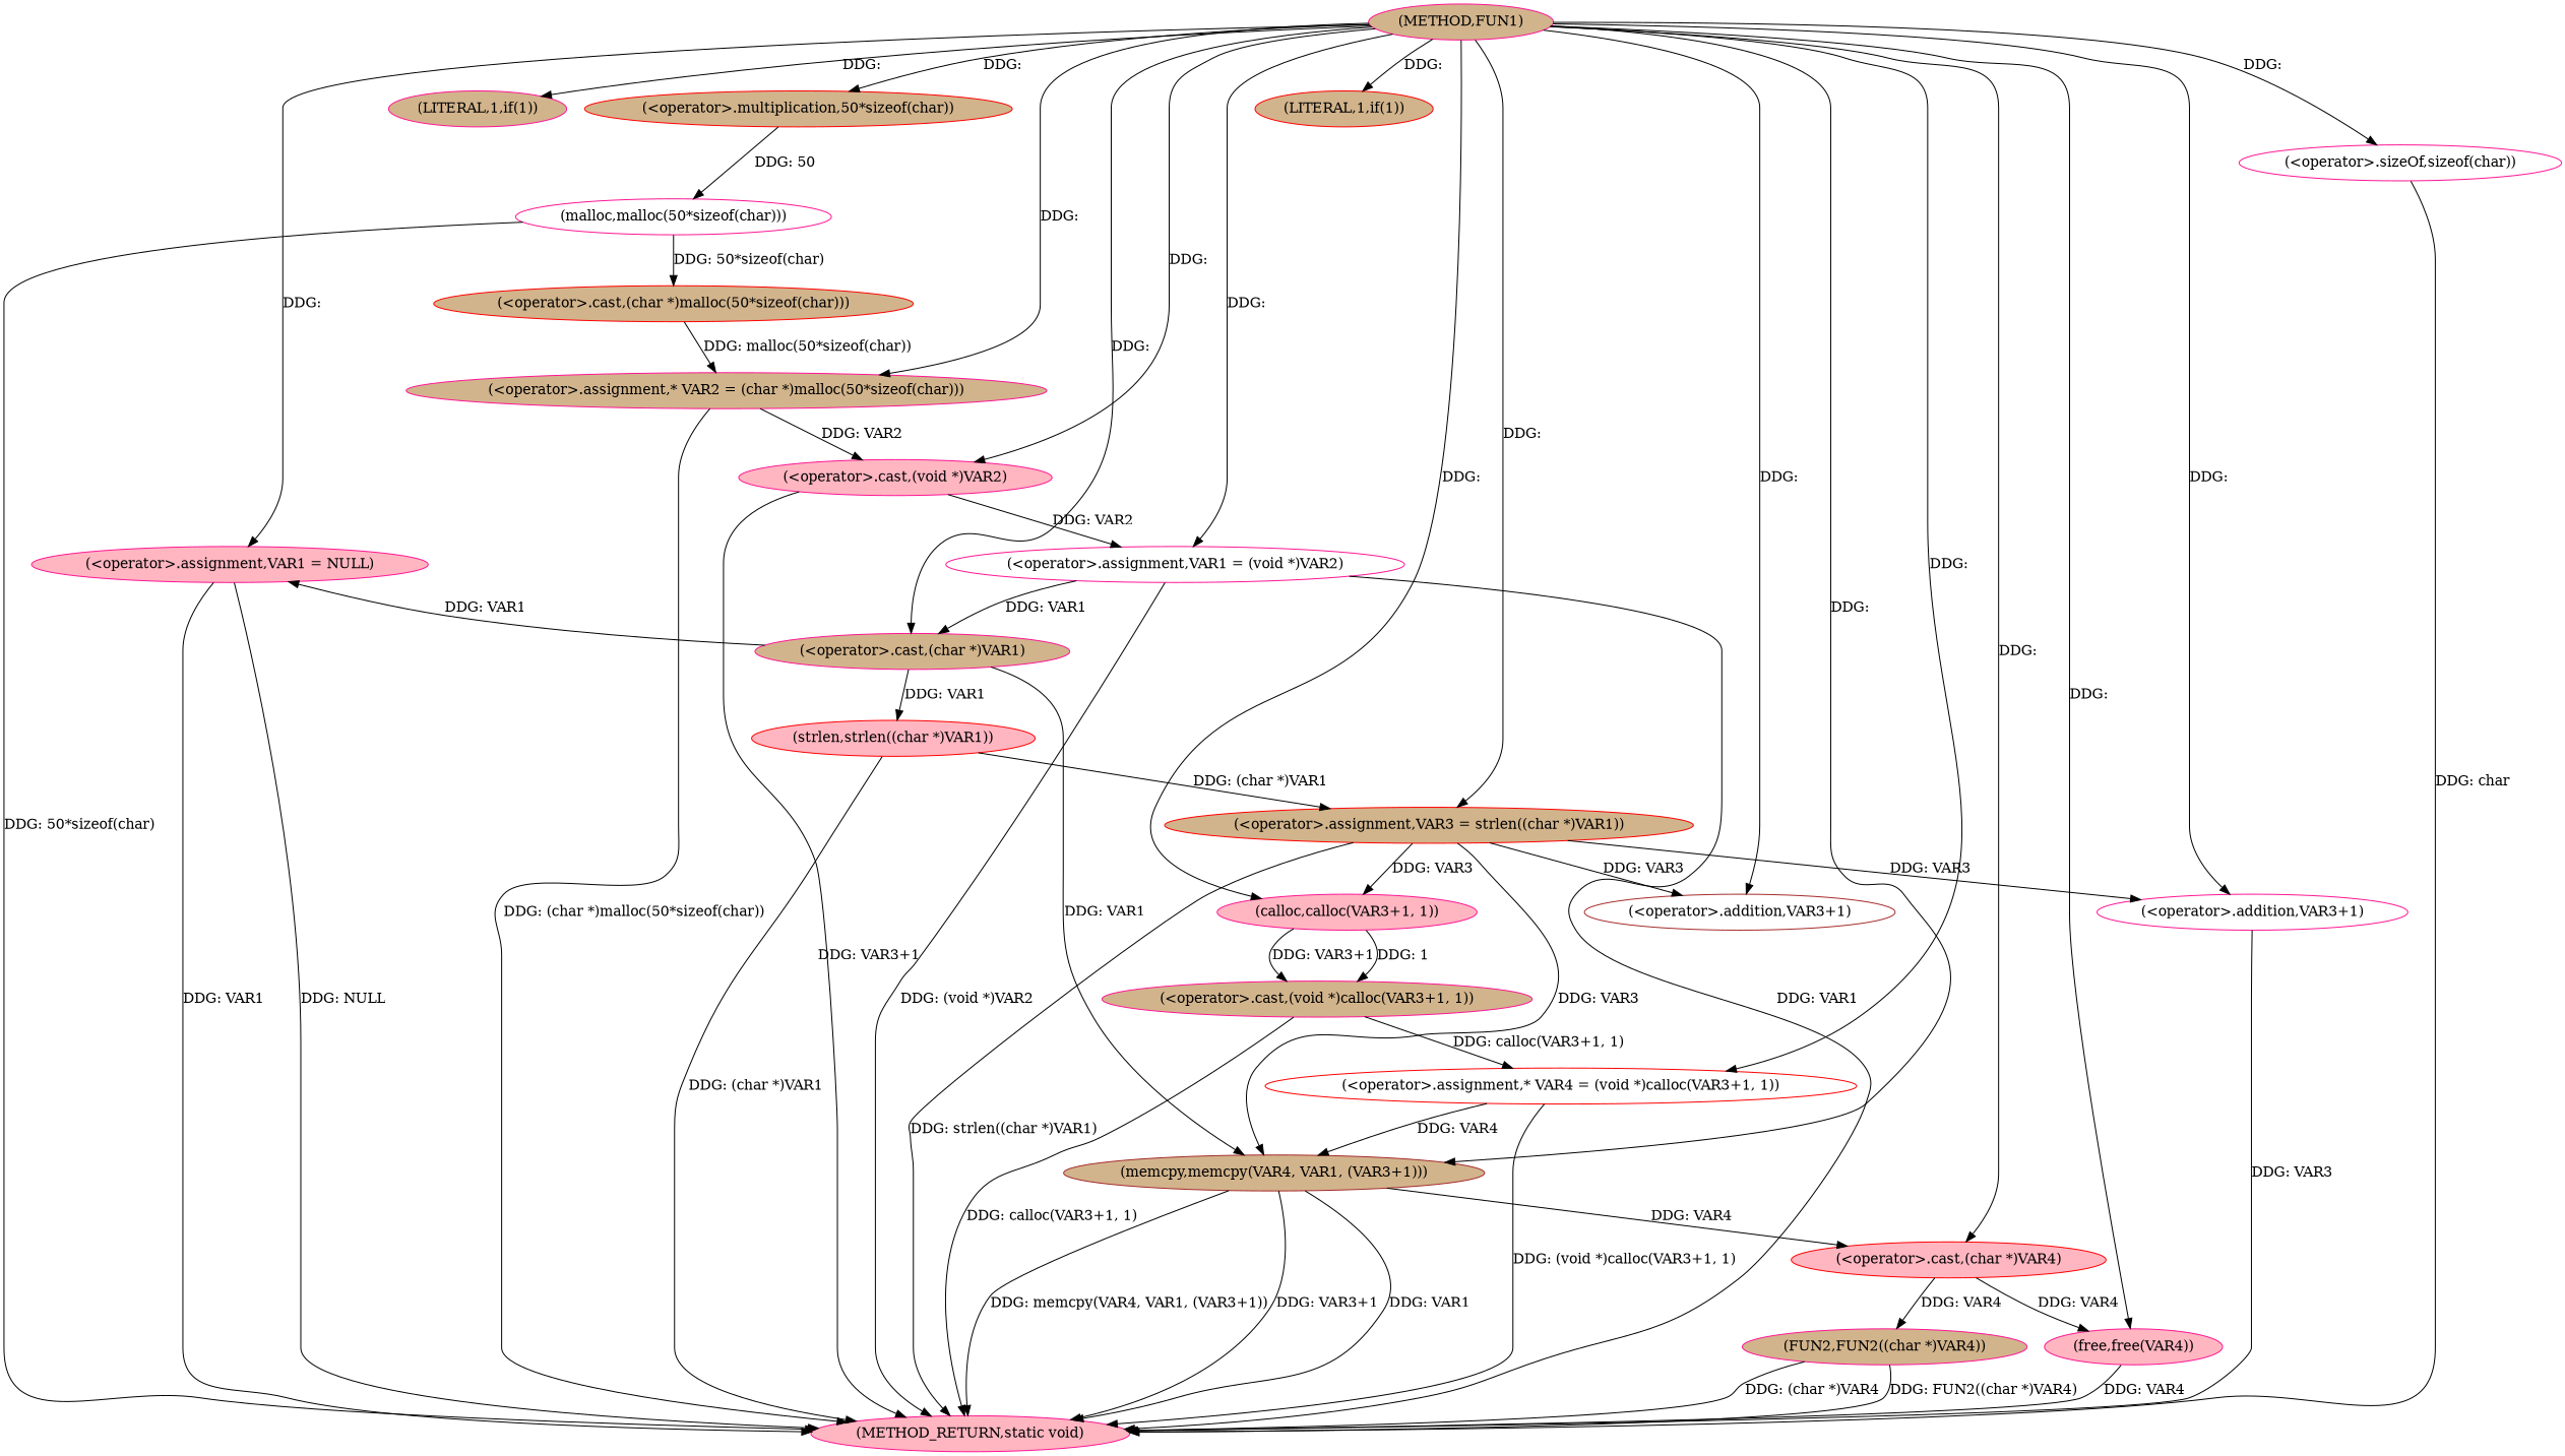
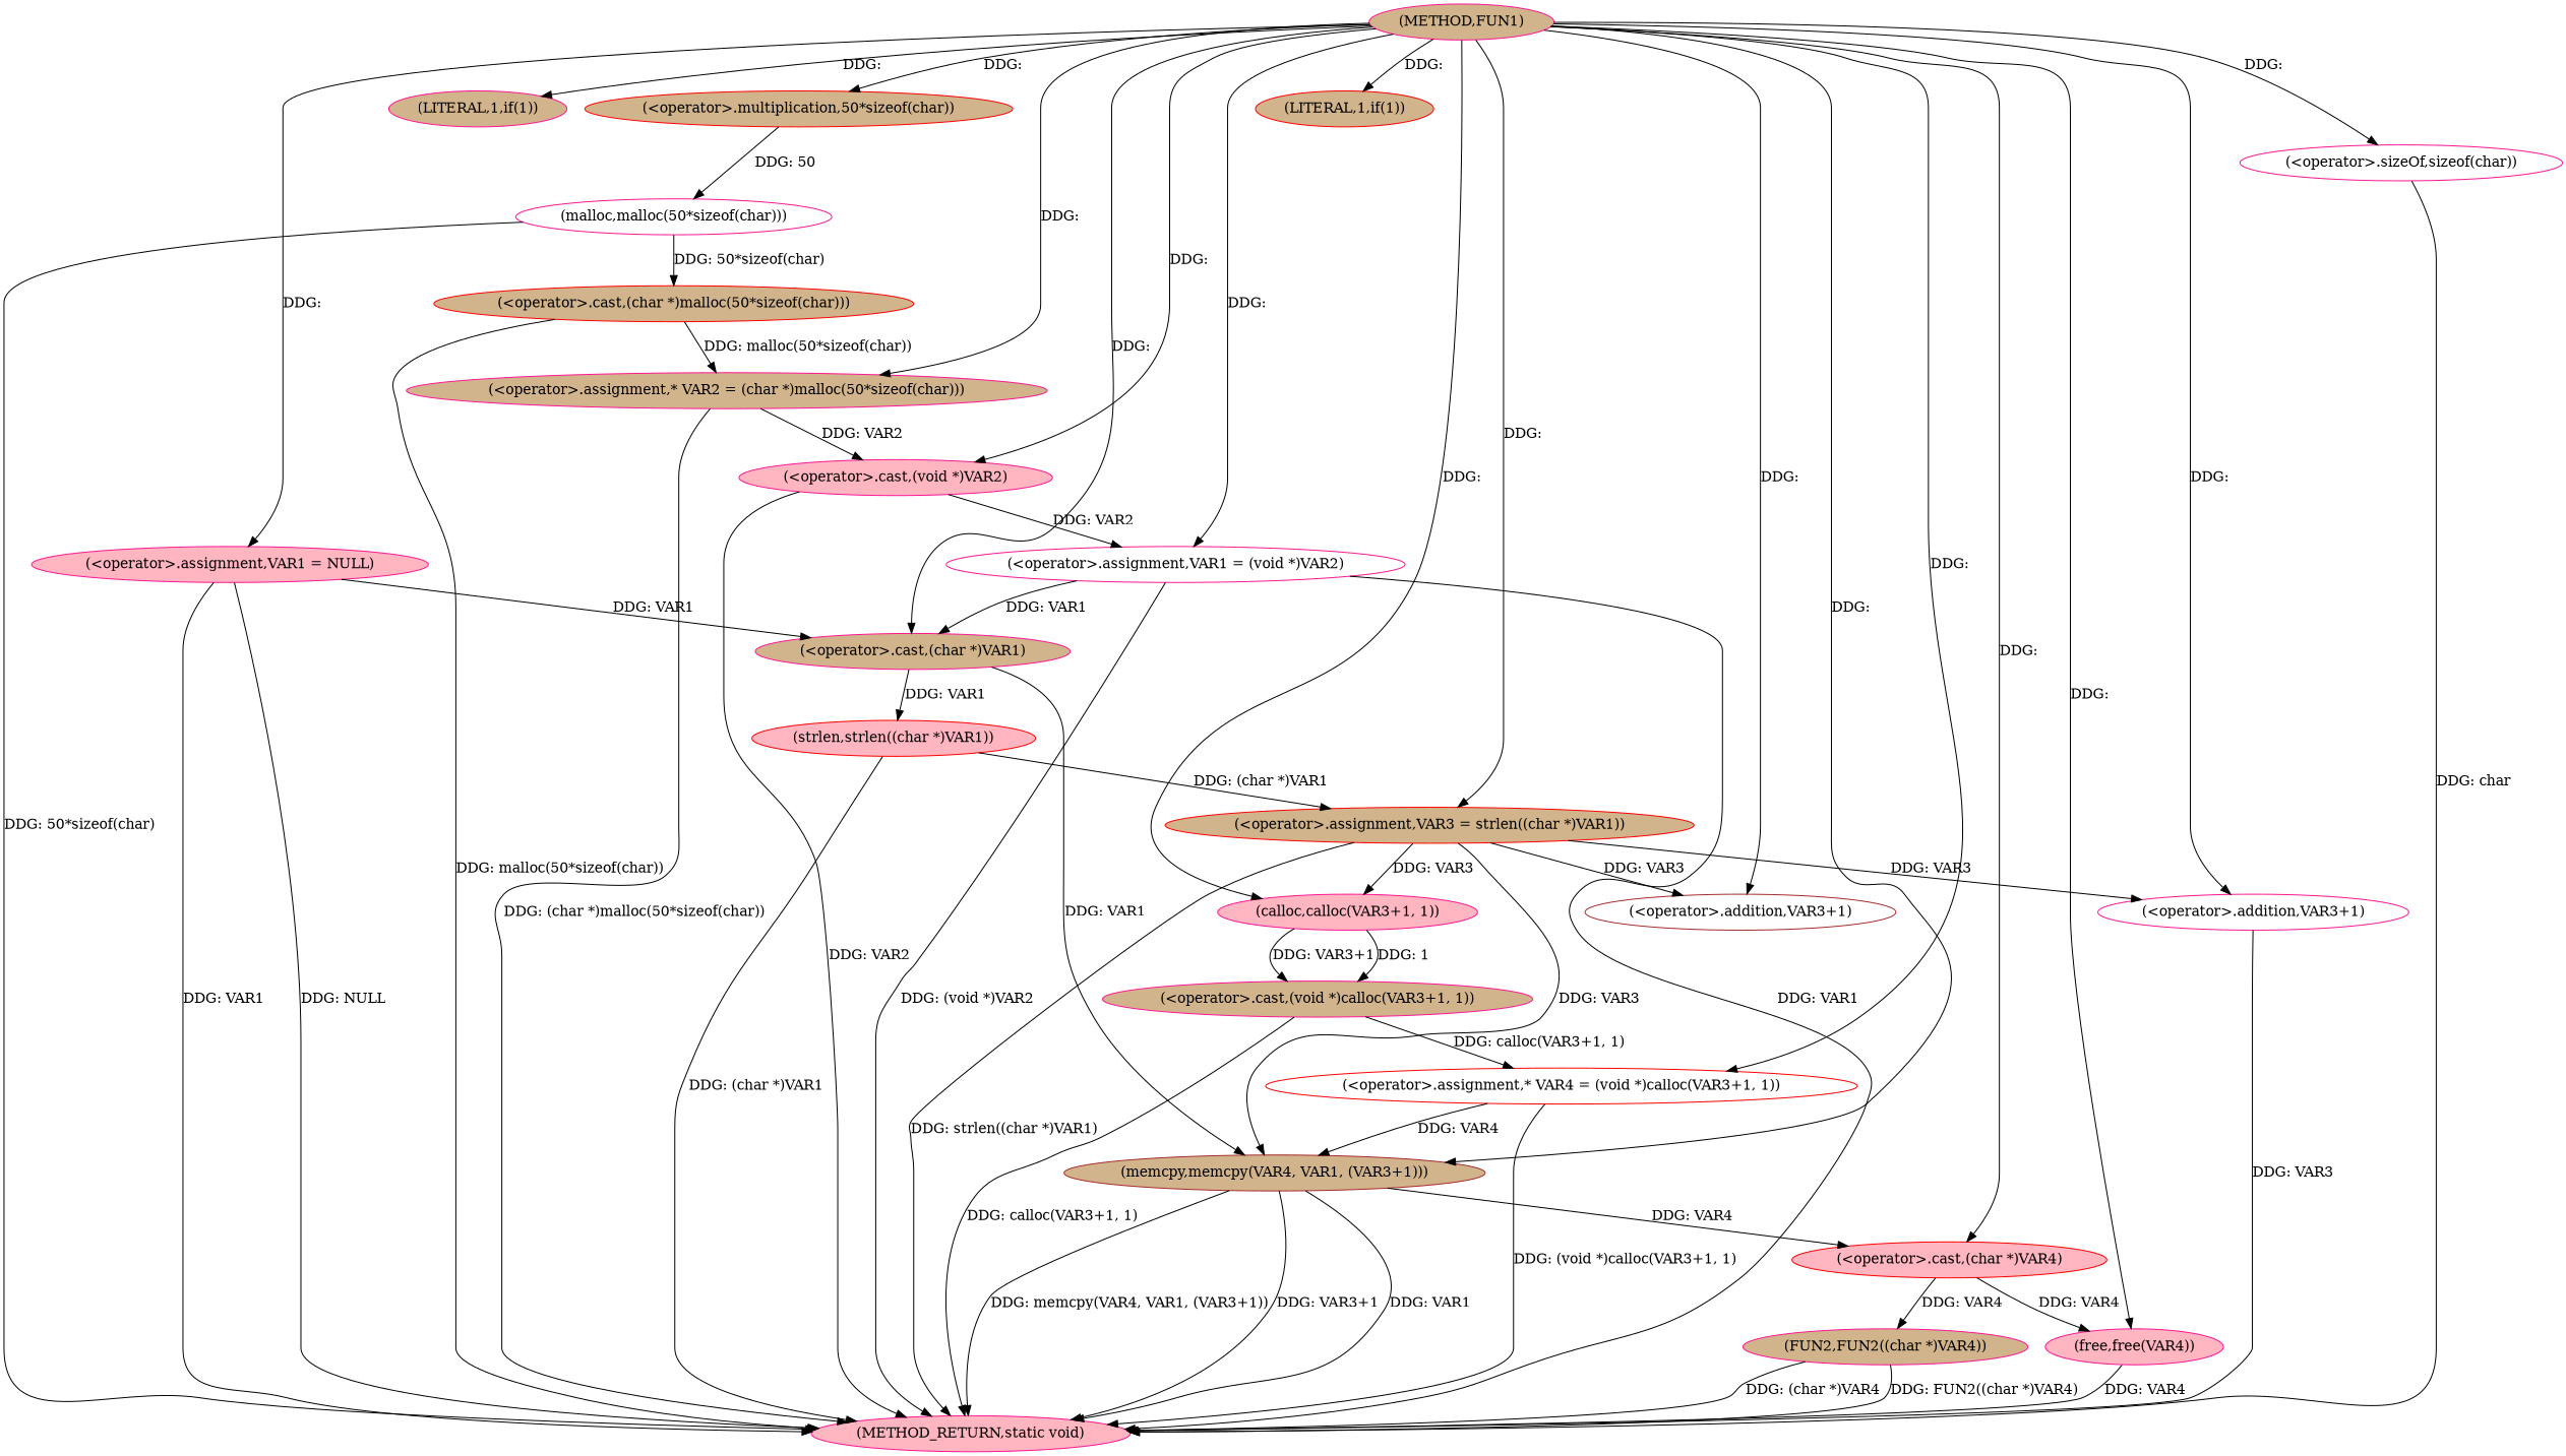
  digraph {
    node [color=deeppink fillcolor=tan style=filled]
    n1 [label="(METHOD,FUN1)"]
    n2 [fillcolor=lightpink label="(<operator>.assignment,VAR1 = NULL)"]
    n3 [label="(LITERAL,1,if(1))"]
    n4 [label="(<operator>.assignment,* VAR2 = (char *)malloc(50*sizeof(char)))"]
    n5 [color=red label="(<operator>.multiplication,50*sizeof(char))"]
    n6 [fillcolor=white label="(<operator>.sizeOf,sizeof(char))"]
    n7 [fillcolor=white label="(<operator>.assignment,VAR1 = (void *)VAR2)"]
    n8 [fillcolor=lightpink label="(<operator>.cast,(void *)VAR2)"]
    n9 [color=red label="(LITERAL,1,if(1))"]
    n10 [color=red label="(<operator>.assignment,VAR3 = strlen((char *)VAR1))"]
    n11 [label="(<operator>.cast,(char *)VAR1)"]
    n12 [color=red fillcolor=white label="(<operator>.assignment,* VAR4 = (void *)calloc(VAR3+1, 1))"]
    n13 [fillcolor=lightpink label="(calloc,calloc(VAR3+1, 1))"]
    n14 [color=brown fillcolor=white label="(<operator>.addition,VAR3+1)"]
    n15 [color=brown label="(memcpy,memcpy(VAR4, VAR1, (VAR3+1)))"]
    n16 [fillcolor=white label="(<operator>.addition,VAR3+1)"]
    n17 [color=red fillcolor=lightpink label="(<operator>.cast,(char *)VAR4)"]
    n18 [fillcolor=lightpink label="(free,free(VAR4))"]
    n19 [fillcolor=lightpink label="(METHOD_RETURN,static void)"]
    n20 [fillcolor=white label="(malloc,malloc(50*sizeof(char)))"]
    n21 [color=red fillcolor=lightpink label="(strlen,strlen((char *)VAR1))"]
    n22 [label="(<operator>.cast,(void *)calloc(VAR3+1, 1))"]
    n23 [label="(FUN2,FUN2((char *)VAR4))"]
    n24 [color=red label="(<operator>.cast,(char *)malloc(50*sizeof(char)))"]
    n1 -> n2 [label="DDG: "]
    n1 -> n3 [label="DDG: "]
    n1 -> n4 [label="DDG: "]
    n1 -> n5 [label="DDG: "]
    n1 -> n6 [label="DDG: "]
    n1 -> n7 [label="DDG: "]
    n1 -> n8 [label="DDG: "]
    n1 -> n9 [label="DDG: "]
    n1 -> n10 [label="DDG: "]
    n1 -> n11 [label="DDG: "]
    n1 -> n12 [label="DDG: "]
    n1 -> n13 [label="DDG: "]
    n1 -> n14 [label="DDG: "]
    n1 -> n15 [label="DDG: "]
    n1 -> n16 [label="DDG: "]
    n1 -> n17 [label="DDG: "]
    n1 -> n18 [label="DDG: "]
-   n11 -> n2 [label="DDG: VAR1"]
+   n2 -> n11 [label="DDG: VAR1"]
    n2 -> n19 [label="DDG: VAR1"]
    n2 -> n19 [label="DDG: NULL"]
    n4 -> n8 [label="DDG: VAR2"]
    n4 -> n19 [label="DDG: (char *)malloc(50*sizeof(char))"]
    n5 -> n20 [label="DDG: 50"]
    n6 -> n19 [label="DDG: char"]
    n7 -> n11 [label="DDG: VAR1"]
    n7 -> n19 [label="DDG: (void *)VAR2"]
    n7 -> n19 [label="DDG: VAR1"]
    n8 -> n7 [label="DDG: VAR2"]
-   n8 -> n19 [label="DDG: VAR3+1"]
+   n8 -> n19 [label="DDG: VAR2"]
    n10 -> n13 [label="DDG: VAR3"]
    n10 -> n14 [label="DDG: VAR3"]
    n10 -> n15 [label="DDG: VAR3"]
    n10 -> n16 [label="DDG: VAR3"]
    n10 -> n19 [label="DDG: strlen((char *)VAR1)"]
    n11 -> n15 [label="DDG: VAR1"]
    n11 -> n21 [label="DDG: VAR1"]
    n12 -> n15 [label="DDG: VAR4"]
    n12 -> n19 [label="DDG: (void *)calloc(VAR3+1, 1)"]
    n13 -> n22 [label="DDG: VAR3+1"]
    n13 -> n22 [label="DDG: 1"]
    n15 -> n17 [label="DDG: VAR4"]
    n15 -> n19 [label="DDG: memcpy(VAR4, VAR1, (VAR3+1))"]
    n15 -> n19 [label="DDG: VAR3+1"]
    n15 -> n19 [label="DDG: VAR1"]
    n16 -> n19 [label="DDG: VAR3"]
    n17 -> n18 [label="DDG: VAR4"]
    n17 -> n23 [label="DDG: VAR4"]
    n18 -> n19 [label="DDG: VAR4"]
    n20 -> n19 [label="DDG: 50*sizeof(char)"]
    n20 -> n24 [label="DDG: 50*sizeof(char)"]
    n21 -> n10 [label="DDG: (char *)VAR1"]
    n21 -> n19 [label="DDG: (char *)VAR1"]
    n22 -> n12 [label="DDG: calloc(VAR3+1, 1)"]
    n22 -> n19 [label="DDG: calloc(VAR3+1, 1)"]
    n23 -> n19 [label="DDG: FUN2((char *)VAR4)"]
    n23 -> n19 [label="DDG: (char *)VAR4"]
    n24 -> n4 [label="DDG: malloc(50*sizeof(char))"]
+   n24 -> n19 [label="DDG: malloc(50*sizeof(char))"]
  }
